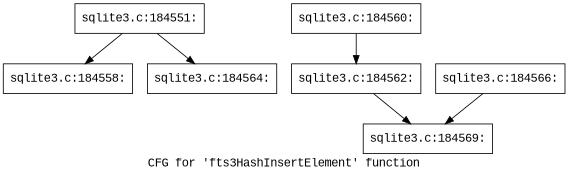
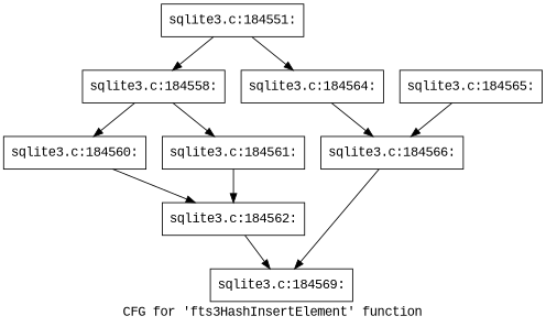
  digraph {
    fontname="Liberation Mono"
    label="CFG for 'fts3HashInsertElement' function"
    node [fontname="Liberation Mono" shape=record]
    edge [fontname="Liberation Mono"]
    n1 [label="{sqlite3.c:184551:}"]
    n2 [label="{sqlite3.c:184558:}"]
    n3 [label="{sqlite3.c:184564:}"]
    n4 [label="{sqlite3.c:184560:}"]
+   n5 [label="{sqlite3.c:184561:}"]
    n6 [label="{sqlite3.c:184566:}"]
    n7 [label="{sqlite3.c:184562:}"]
+   n8 [label="{sqlite3.c:184565:}"]
    n9 [label="{sqlite3.c:184569:}"]
    n1 -> n2
    n1 -> n3
+   n2 -> n4
+   n2 -> n5
+   n3 -> n6
    n4 -> n7
+   n5 -> n7
    n6 -> n9
    n7 -> n9
+   n8 -> n6
  }
